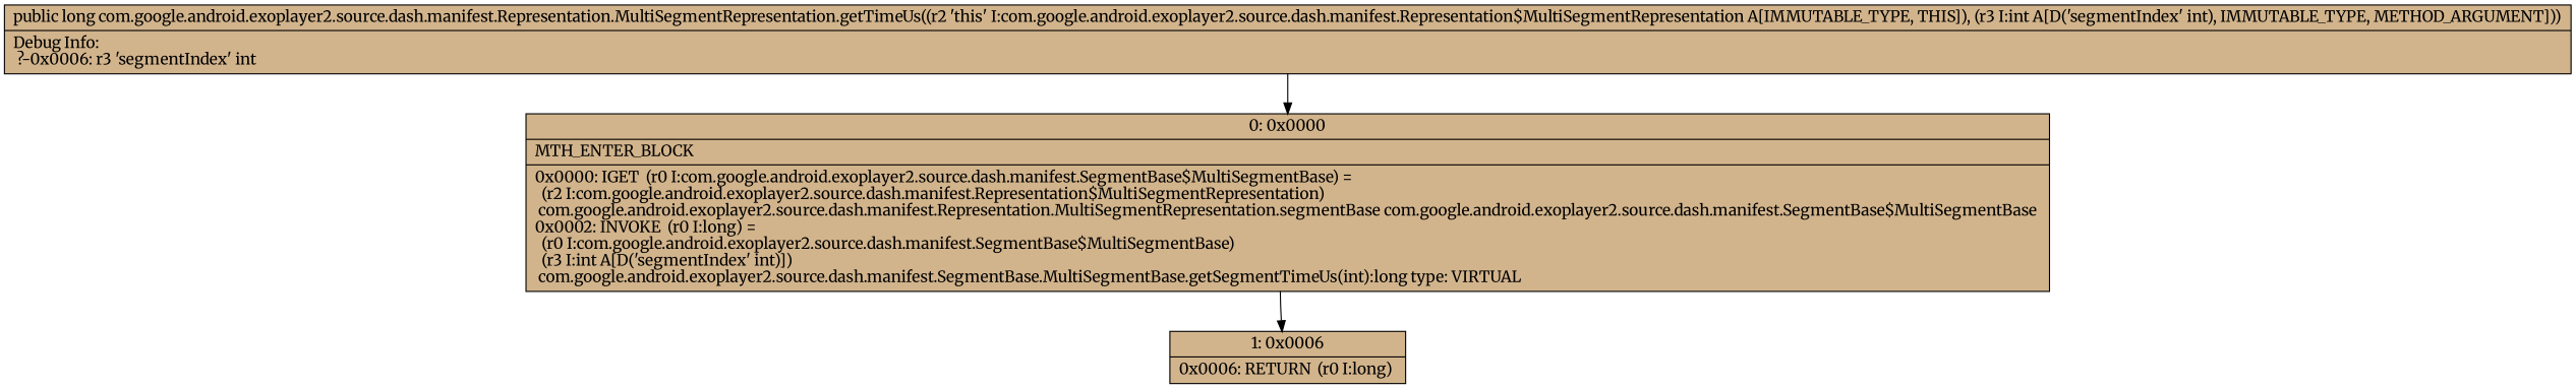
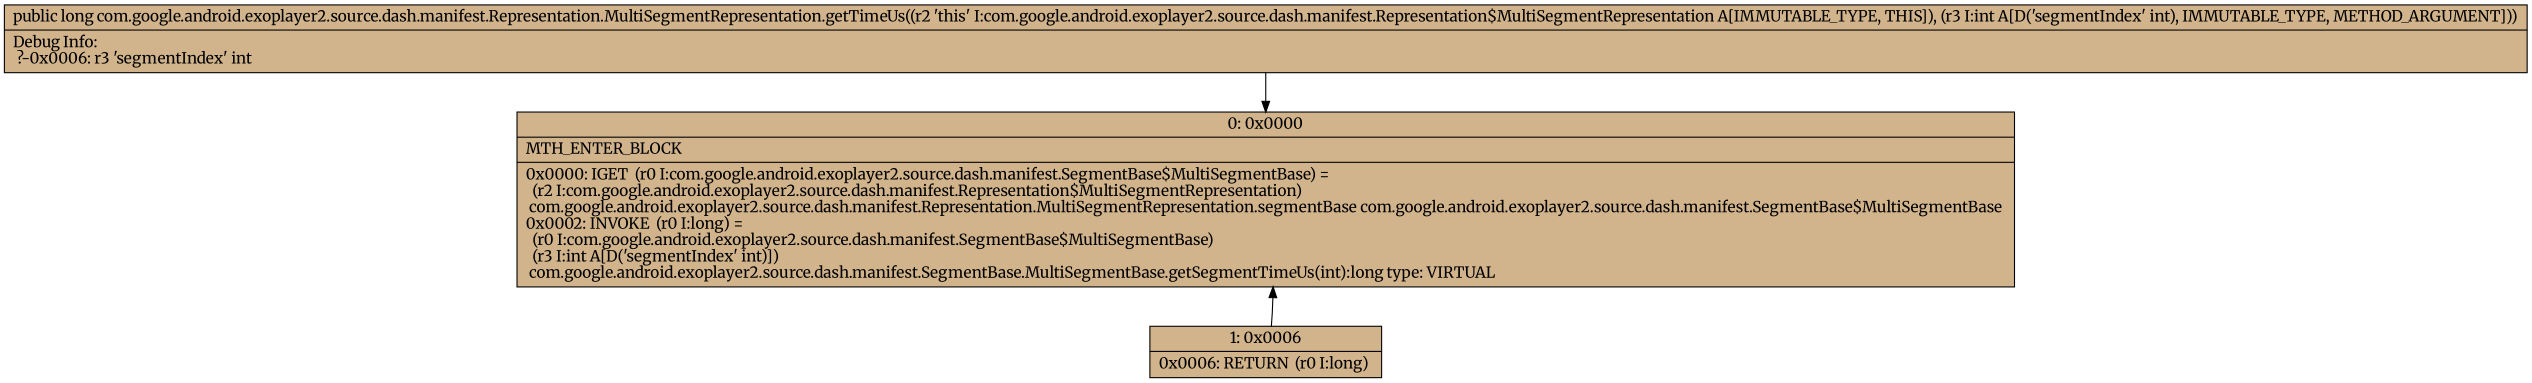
  digraph {
    fontname=Merriweather
    node [shape=record style=filled fillcolor=tan fontname=Merriweather]
    edge [fontname=Merriweather]
    n1 [label="{0\:\ 0x0000|MTH_ENTER_BLOCK\l|0x0000: IGET  (r0 I:com.google.android.exoplayer2.source.dash.manifest.SegmentBase$MultiSegmentBase) = \l  (r2 I:com.google.android.exoplayer2.source.dash.manifest.Representation$MultiSegmentRepresentation)\l com.google.android.exoplayer2.source.dash.manifest.Representation.MultiSegmentRepresentation.segmentBase com.google.android.exoplayer2.source.dash.manifest.SegmentBase$MultiSegmentBase \l0x0002: INVOKE  (r0 I:long) = \l  (r0 I:com.google.android.exoplayer2.source.dash.manifest.SegmentBase$MultiSegmentBase)\l  (r3 I:int A[D('segmentIndex' int)])\l com.google.android.exoplayer2.source.dash.manifest.SegmentBase.MultiSegmentBase.getSegmentTimeUs(int):long type: VIRTUAL \l}"]
    n2 [label="{1\:\ 0x0006|0x0006: RETURN  (r0 I:long) \l}"]
    n3 [label="{public long com.google.android.exoplayer2.source.dash.manifest.Representation.MultiSegmentRepresentation.getTimeUs((r2 'this' I:com.google.android.exoplayer2.source.dash.manifest.Representation$MultiSegmentRepresentation A[IMMUTABLE_TYPE, THIS]), (r3 I:int A[D('segmentIndex' int), IMMUTABLE_TYPE, METHOD_ARGUMENT]))  | Debug Info:\l  ?\-0x0006: r3 'segmentIndex' int\l}"]
-   n1 -> n2
+   n2 -> n1
    n3 -> n1
  }
